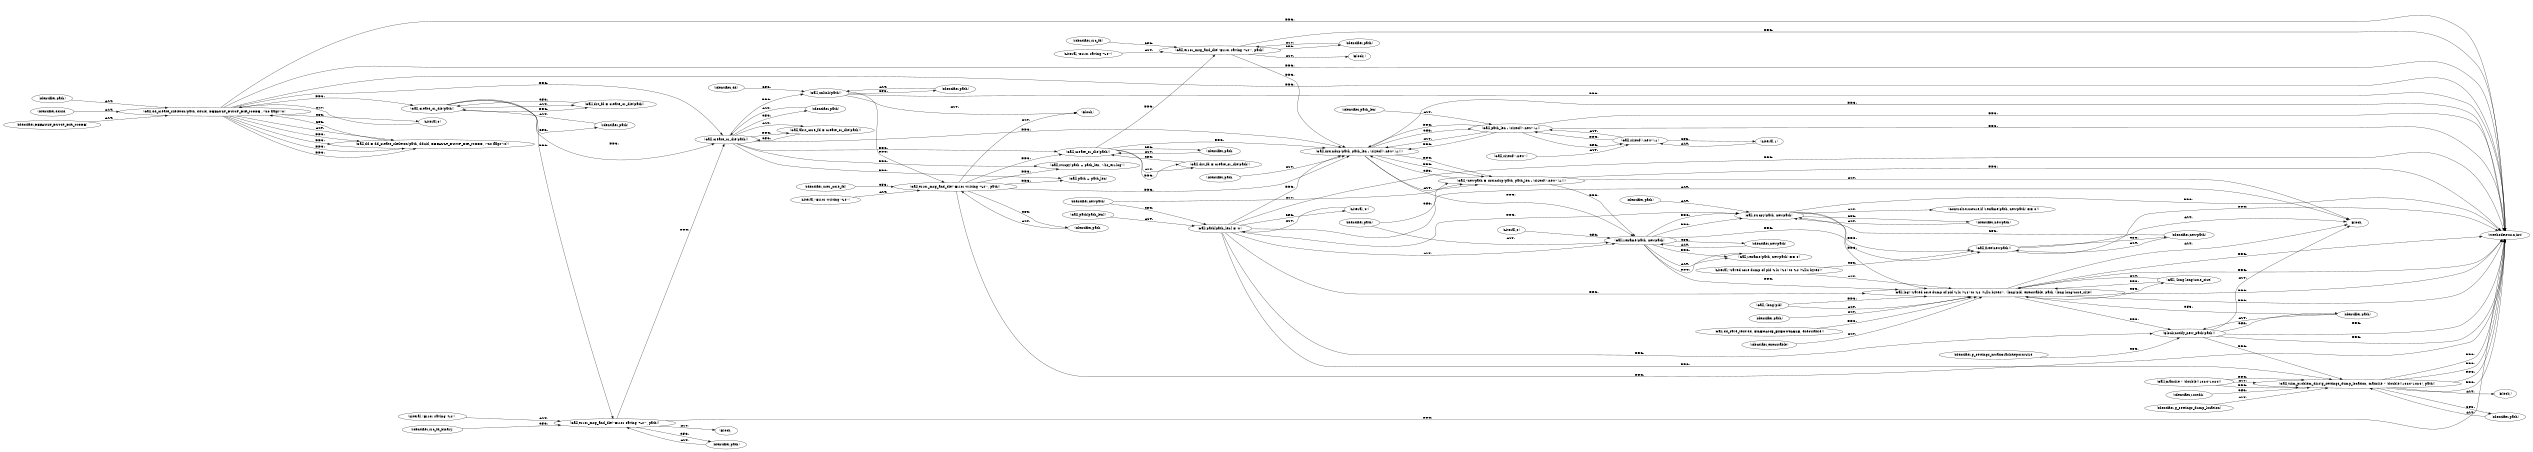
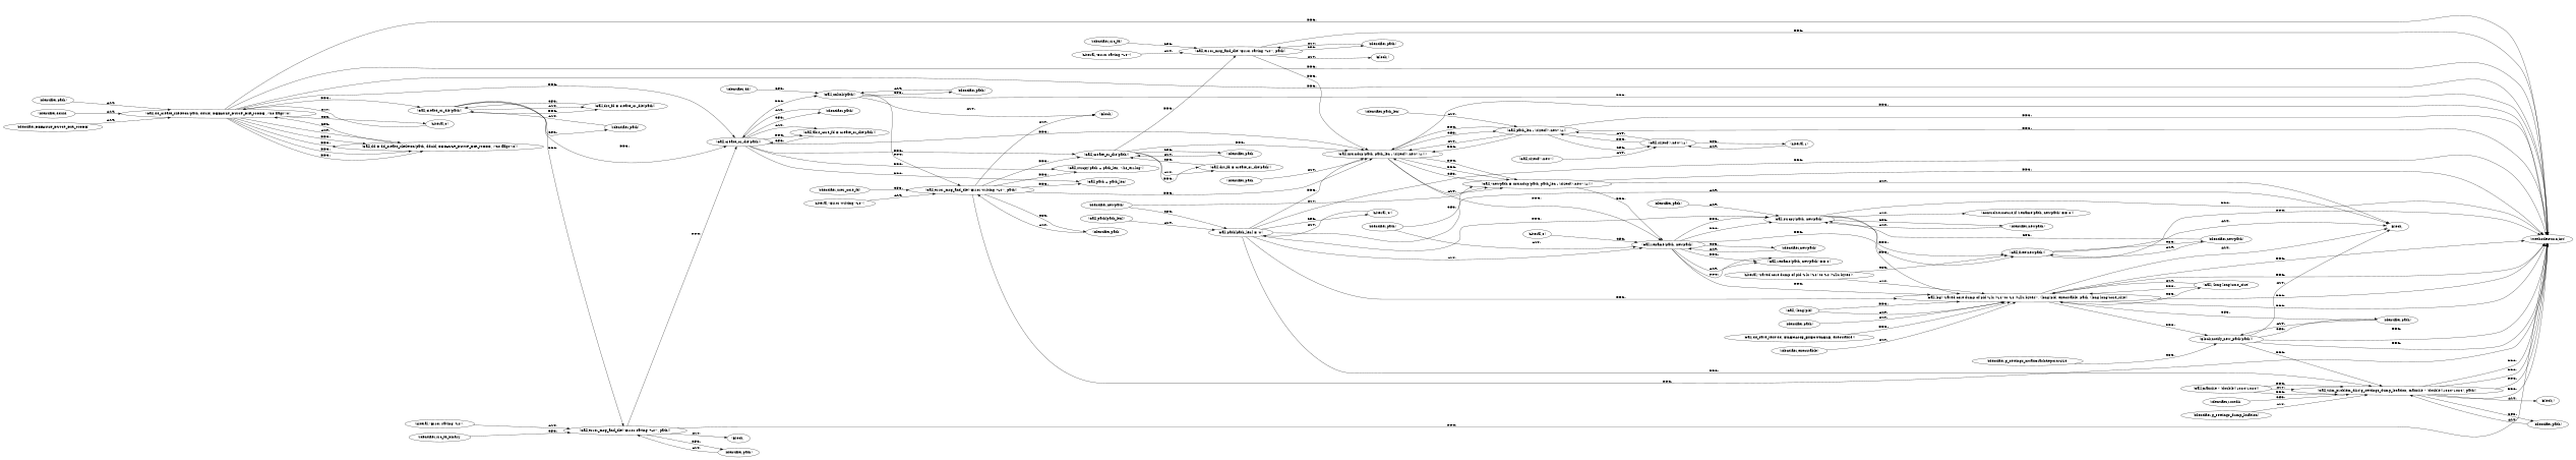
  digraph {
    rankdir=LR
    n1 [label="(Call,strcpy(path, newpath))"]
    n2 [label="(Call,free(newpath))"]
    n3 [label="(Call,log(\"Saved core dump of pid %lu (%s) to %s (%llu bytes)\", (long)pid, executable, path, (long long)core_size))"]
    n4 [label="(ControlStructure,if (rename(path, newpath) == 0))"]
    n5 [label="(Identifier,newpath)"]
    n6 [label="(MethodReturn,int)"]
    n7 [label="(Block,)"]
    n8 [label="(Identifier,newpath)"]
    n9 [label="(Block,notify_new_path(path))"]
    n10 [label="(Call,(long long)core_size)"]
    n11 [label="(Call,path[path_len] = '\0')"]
    n12 [label="(Call,rename(path, newpath))"]
    n13 [label="(Call,xstrndup(path, path_len - (sizeof(\".new\")-1)))"]
    n14 [label="(Call,trim_problem_dirs(g_settings_dump_location, maxsize * (double)(1024*1024), path))"]
    n15 [label="(Literal,'\0')"]
    n16 [label="(Call,rename(path, newpath) == 0)"]
    n17 [label="(Identifier,newpath)"]
    n18 [label="(Call,path_len - (sizeof(\".new\")-1))"]
    n19 [label="(Call,*newpath = xstrndup(path, path_len - (sizeof(\".new\")-1)))"]
    n20 [label="(Identifier,path)"]
    n21 [label="(Identifier,path)"]
    n22 [label="(Block,)"]
    n23 [label="(Call,sizeof(\".new\")-1)"]
    n24 [label="(Call,create_or_die(path))"]
    n25 [label="(Call,error_msg_and_die(\"Error saving '%s'\", path))"]
    n26 [label="(Call,dst_fd = create_or_die(path))"]
    n27 [label="(Identifier,path)"]
    n28 [label="(Block,)"]
    n29 [label="(Identifier,path)"]
    n30 [label="(Call,error_msg_and_die(\"Error writing '%s'\", path))"]
    n31 [label="(Call,strcpy(path + path_len, \"/hs_err.log\"))"]
    n32 [label="(Identifier,path)"]
    n33 [label="(Call,path + path_len)"]
    n34 [label="(Block,)"]
    n35 [label="(Call,unlink(path))"]
    n36 [label="(Identifier,path)"]
    n37 [label="(Call,create_or_die(path))"]
    n38 [label="(Identifier,path)"]
    n39 [label="(Call,abrt_core_fd = create_or_die(path))"]
    n40 [label="(Call,error_msg_and_die(\"Error saving '%s'\", path))"]
    n41 [label="(Block,)"]
    n42 [label="(Identifier,path)"]
    n43 [label="(Call,create_or_die(path))"]
    n44 [label="(Call,dst_fd = create_or_die(path))"]
    n45 [label="(Identifier,path)"]
    n46 [label="(Call,dd_create_skeleton(path, dduid, DEFAULT_DUMP_DIR_MODE, /*no flags*/0))"]
    n47 [label="(Literal,0)"]
    n48 [label="(Call,dd = dd_create_skeleton(path, dduid, DEFAULT_DUMP_DIR_MODE, /*no flags*/0))"]
    n49 [label="(Literal,1)"]
    n50 [label="(Call,maxsize * (double)(1024*1024))"]
    n51 [label="(Identifier,src_fd_binary)"]
    n52 [label="(Identifier,path)"]
    n53 [label="(Identifier,newpath)"]
    n54 [label="(Identifier,path)"]
    n55 [label="(Literal,\"Error saving '%s'\")"]
    n56 [label="(Identifier,dduid)"]
    n57 [label="(Identifier,src_fd)"]
    n58 [label="(Literal,\"Error saving '%s'\")"]
    n59 [label="(Literal,\"Saved core dump of pid %lu (%s) to %s (%llu bytes)\")"]
    n60 [label="(Identifier,path)"]
    n61 [label="(Identifier,rootdir)"]
    n62 [label="(Call,dd_save_text(dd, FILENAME_EXECUTABLE, executable))"]
    n63 [label="(Call,path[path_len])"]
    n64 [label="(Identifier,path)"]
    n65 [label="(Identifier,dd)"]
    n66 [label="(Call,sizeof(\".new\"))"]
    n67 [label="(Literal,0)"]
    n68 [label="(Identifier,g_settings_nMaxCrashReportsSize)"]
    n69 [label="(Identifier,executable)"]
    n70 [label="(Identifier,path_len)"]
    n71 [label="(Identifier,path)"]
    n72 [label="(Identifier,DEFAULT_DUMP_DIR_MODE)"]
    n73 [label="(Identifier,user_core_fd)"]
    n74 [label="(Identifier,g_settings_dump_location)"]
    n75 [label="(Call,(long)pid)"]
    n76 [label="(Literal,\"Error writing '%s'\")"]
    n1 -> n2 [label="DDG: "]
    n1 -> n3 [label="DDG: "]
    n1 -> n4 [label="AST: "]
    n1 -> n5 [label="CFG: "]
    n1 -> n6 [label="DDG: "]
    n2 -> n6 [label="DDG: "]
    n2 -> n7 [label="AST: "]
    n2 -> n8 [label="CFG: "]
    n3 -> n6 [label="DDG: "]
    n3 -> n6 [label="DDG: "]
    n3 -> n6 [label="DDG: "]
    n3 -> n6 [label="DDG: "]
    n3 -> n7 [label="AST: "]
    n3 -> n9 [label="DDG: "]
    n3 -> n10 [label="CFG: "]
    n5 -> n1 [label="AST: "]
    n8 -> n1 [label="CFG: "]
    n8 -> n2 [label="AST: "]
    n9 -> n6 [label="DDG: "]
    n9 -> n6 [label="DDG: "]
    n9 -> n7 [label="AST: "]
    n9 -> n14 [label="DDG: "]
    n9 -> n20 [label="CFG: "]
    n10 -> n3 [label="AST: "]
    n10 -> n3 [label="DDG: "]
    n11 -> n1 [label="DDG: "]
    n11 -> n3 [label="DDG: "]
    n11 -> n6 [label="DDG: "]
    n11 -> n7 [label="AST: "]
-   n11 -> n9 [label="DDG: "]
    n11 -> n12 [label="AST: "]
    n11 -> n13 [label="DDG: "]
    n11 -> n14 [label="DDG: "]
    n11 -> n15 [label="CFG: "]
    n12 -> n1 [label="DDG: "]
    n12 -> n1 [label="DDG: "]
    n12 -> n2 [label="DDG: "]
    n12 -> n3 [label="DDG: "]
    n12 -> n16 [label="AST: "]
    n12 -> n16 [label="DDG: "]
    n12 -> n16 [label="DDG: "]
    n12 -> n17 [label="CFG: "]
    n13 -> n6 [label="DDG: "]
    n13 -> n12 [label="DDG: "]
    n13 -> n18 [label="CFG: "]
    n13 -> n19 [label="AST: "]
    n13 -> n19 [label="DDG: "]
    n13 -> n19 [label="DDG: "]
    n14 -> n6 [label="DDG: "]
    n14 -> n6 [label="DDG: "]
    n14 -> n6 [label="DDG: "]
    n14 -> n6 [label="DDG: "]
    n14 -> n21 [label="CFG: "]
    n14 -> n22 [label="AST: "]
    n15 -> n11 [label="AST: "]
    n17 -> n12 [label="AST: "]
    n18 -> n6 [label="DDG: "]
    n18 -> n6 [label="DDG: "]
    n18 -> n13 [label="AST: "]
    n18 -> n13 [label="DDG: "]
    n18 -> n13 [label="DDG: "]
    n18 -> n23 [label="CFG: "]
    n19 -> n6 [label="DDG: "]
    n19 -> n7 [label="AST: "]
    n19 -> n12 [label="DDG: "]
    n19 -> n13 [label="CFG: "]
    n20 -> n3 [label="CFG: "]
    n20 -> n9 [label="AST: "]
    n21 -> n14 [label="AST: "]
    n23 -> n18 [label="AST: "]
    n23 -> n18 [label="DDG: "]
    n23 -> n49 [label="CFG: "]
    n24 -> n13 [label="DDG: "]
    n24 -> n25 [label="DDG: "]
    n24 -> n26 [label="AST: "]
    n24 -> n26 [label="DDG: "]
    n24 -> n27 [label="CFG: "]
    n25 -> n6 [label="DDG: "]
    n25 -> n13 [label="DDG: "]
    n25 -> n28 [label="AST: "]
    n25 -> n29 [label="CFG: "]
    n26 -> n24 [label="CFG: "]
    n27 -> n24 [label="AST: "]
    n29 -> n25 [label="AST: "]
    n30 -> n6 [label="DDG: "]
    n30 -> n13 [label="DDG: "]
    n30 -> n24 [label="DDG: "]
    n30 -> n31 [label="DDG: "]
    n30 -> n32 [label="CFG: "]
    n30 -> n33 [label="DDG: "]
    n30 -> n34 [label="AST: "]
    n32 -> n30 [label="AST: "]
    n35 -> n6 [label="DDG: "]
    n35 -> n30 [label="DDG: "]
    n35 -> n34 [label="AST: "]
    n35 -> n36 [label="CFG: "]
    n36 -> n35 [label="AST: "]
    n37 -> n13 [label="DDG: "]
    n37 -> n24 [label="DDG: "]
    n37 -> n31 [label="DDG: "]
    n37 -> n33 [label="DDG: "]
    n37 -> n35 [label="DDG: "]
    n37 -> n38 [label="CFG: "]
    n37 -> n39 [label="AST: "]
    n37 -> n39 [label="DDG: "]
    n38 -> n37 [label="AST: "]
    n39 -> n37 [label="CFG: "]
    n40 -> n6 [label="DDG: "]
    n40 -> n37 [label="DDG: "]
    n40 -> n41 [label="AST: "]
    n40 -> n42 [label="CFG: "]
    n42 -> n40 [label="AST: "]
    n43 -> n37 [label="DDG: "]
    n43 -> n40 [label="DDG: "]
    n43 -> n44 [label="AST: "]
    n43 -> n44 [label="DDG: "]
    n43 -> n45 [label="CFG: "]
    n44 -> n43 [label="CFG: "]
    n45 -> n43 [label="AST: "]
    n46 -> n6 [label="DDG: "]
    n46 -> n6 [label="DDG: "]
    n46 -> n6 [label="DDG: "]
    n46 -> n37 [label="DDG: "]
    n46 -> n43 [label="DDG: "]
    n46 -> n47 [label="CFG: "]
    n46 -> n48 [label="AST: "]
    n46 -> n48 [label="DDG: "]
    n46 -> n48 [label="DDG: "]
    n46 -> n48 [label="DDG: "]
    n46 -> n48 [label="DDG: "]
    n47 -> n46 [label="AST: "]
    n48 -> n46 [label="CFG: "]
    n49 -> n23 [label="AST: "]
    n50 -> n14 [label="AST: "]
    n50 -> n14 [label="DDG: "]
    n50 -> n14 [label="DDG: "]
    n51 -> n40 [label="CFG: "]
    n52 -> n1 [label="AST: "]
    n53 -> n11 [label="CFG: "]
    n53 -> n19 [label="AST: "]
    n54 -> n46 [label="AST: "]
    n55 -> n40 [label="AST: "]
    n56 -> n46 [label="AST: "]
    n57 -> n25 [label="CFG: "]
    n58 -> n25 [label="AST: "]
    n59 -> n2 [label="CFG: "]
    n59 -> n3 [label="AST: "]
    n60 -> n3 [label="AST: "]
    n61 -> n14 [label="CFG: "]
    n62 -> n3 [label="DDG: "]
    n63 -> n11 [label="AST: "]
    n64 -> n13 [label="AST: "]
    n65 -> n35 [label="CFG: "]
    n66 -> n23 [label="AST: "]
    n67 -> n12 [label="CFG: "]
    n68 -> n9 [label="CFG: "]
    n69 -> n3 [label="AST: "]
    n70 -> n18 [label="AST: "]
    n71 -> n12 [label="AST: "]
    n71 -> n19 [label="CFG: "]
    n72 -> n46 [label="AST: "]
    n73 -> n30 [label="CFG: "]
    n74 -> n14 [label="AST: "]
    n75 -> n3 [label="AST: "]
    n75 -> n3 [label="DDG: "]
    n76 -> n30 [label="AST: "]
  }
